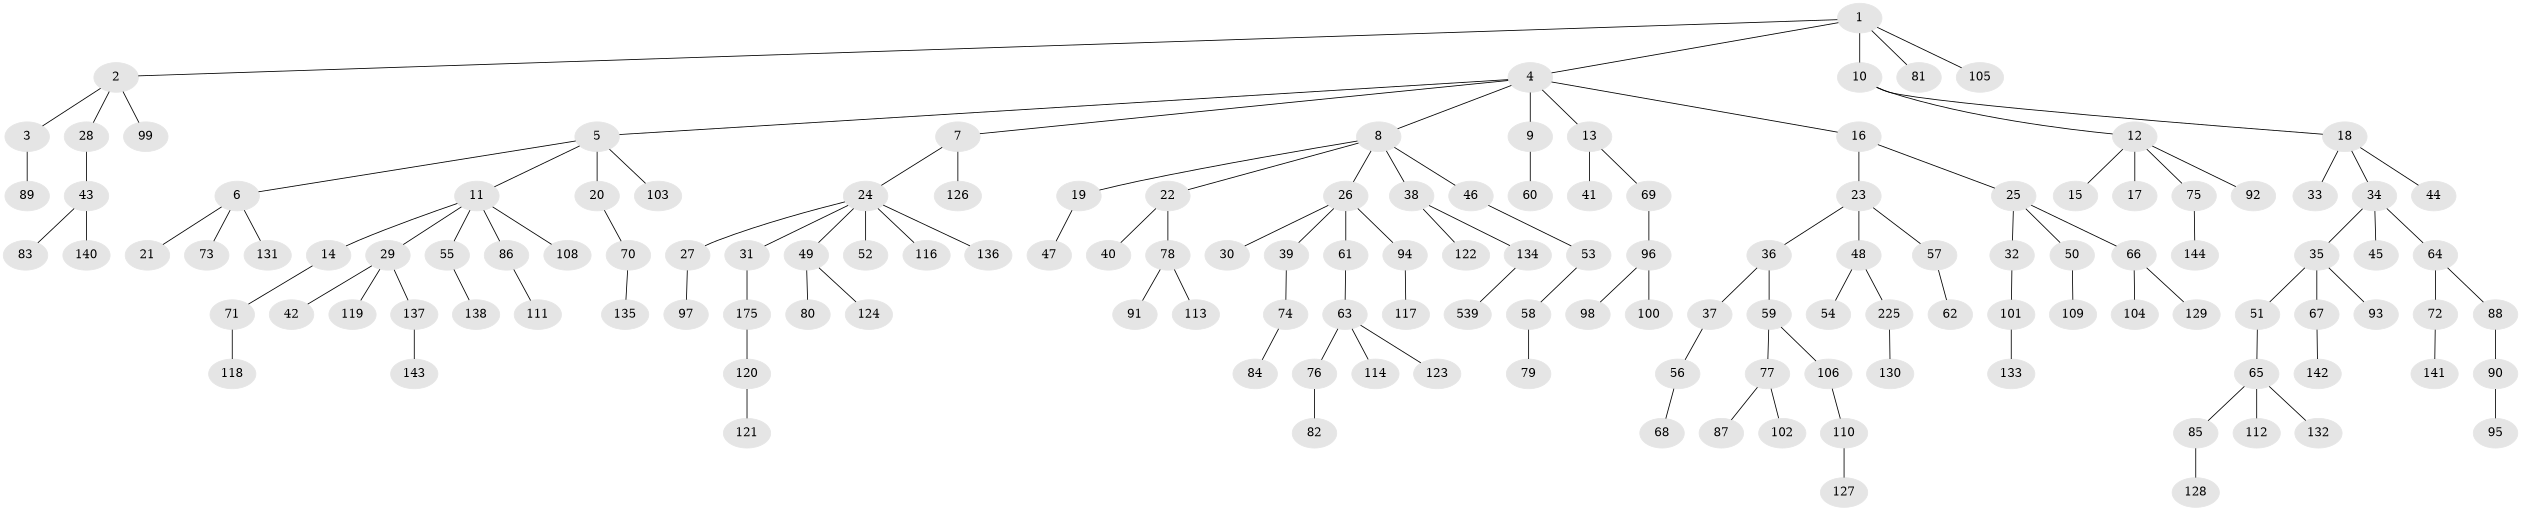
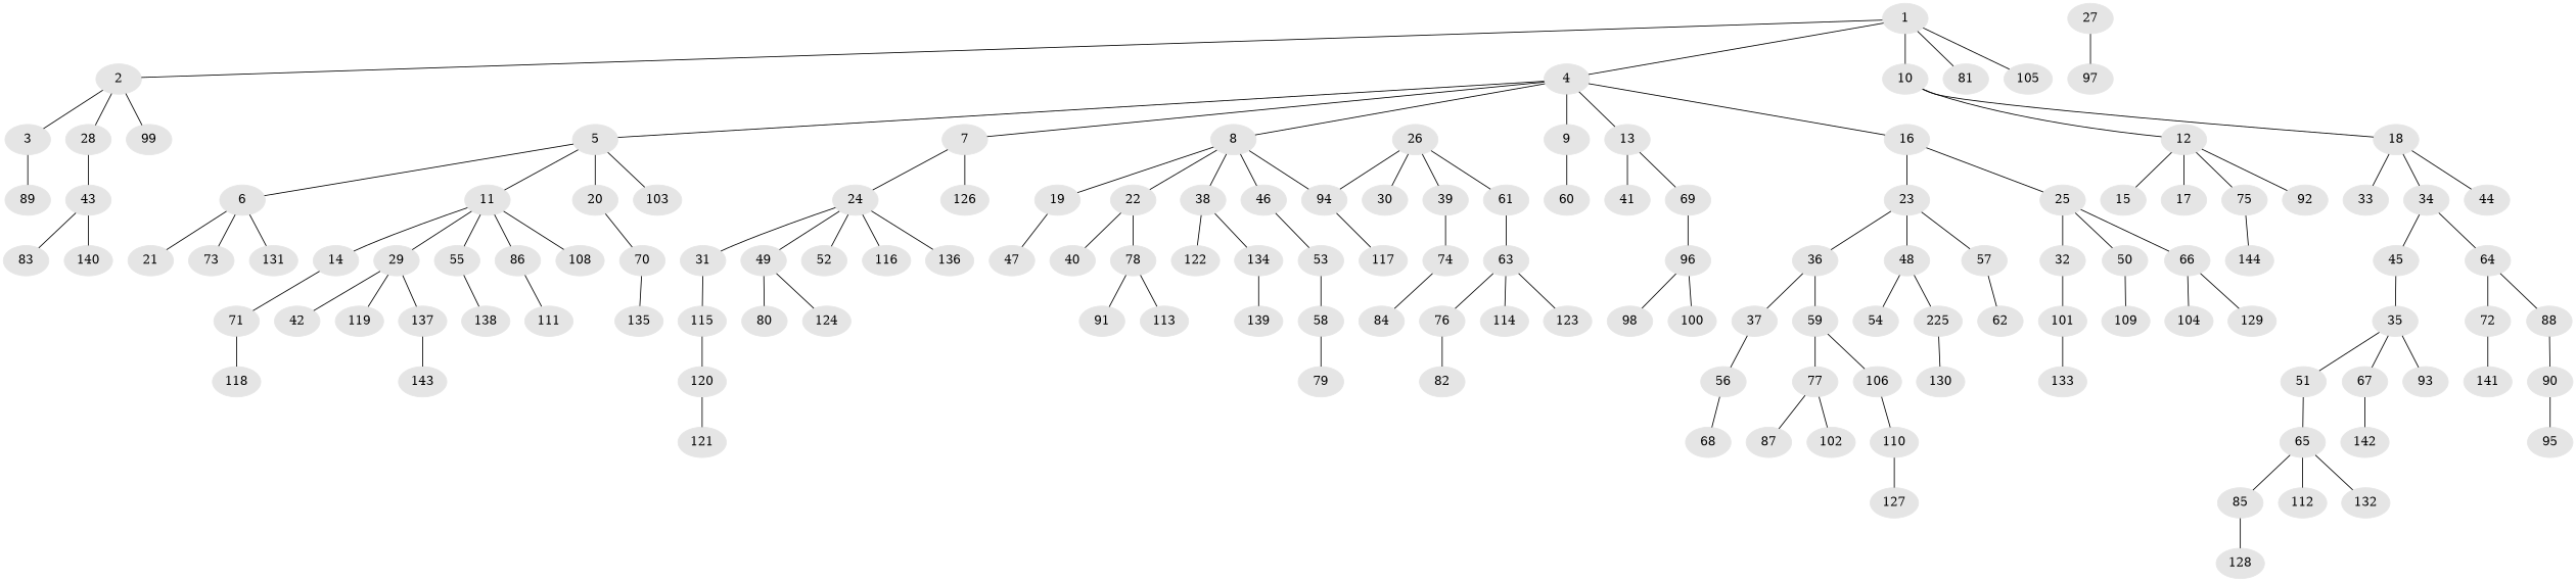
  graph {
    node [color=gray90 style=filled]
    1
    2
    4
    10
    81
    105
    3
    28
    99
    5
    7
    8
    9
    13
    16
    12
    18
    89
    43
    6
    11
    20
    103
    24
    126
    19
    22
    26
    38
    46
    60
    41
    69
    23
    25
    21
    73
    131
    14
    29
    55
    86
    108
    70
    27
    31
    49
    52
    116
    136
    47
    40
    78
    30
    39
    61
    94
    122
    134
    53
    15
    17
    75
    92
    33
    34
    44
    71
    42
    119
    137
    138
    111
    144
    96
    118
    36
    48
    57
    32
    50
    66
    35
    45
    64
    135
    91
    113
    37
    59
    54
    n92 [label=225]
    62
    97
-   115 [label=175]
+   115
    80
    124
    101
    109
    104
    129
    74
    63
    117
    83
    140
    143
    120
    133
    51
    67
    93
    72
    88
    65
    142
    56
    77
    106
    68
-   139 [label=539]
+   139
    84
    58
    130
    85
    112
    132
    79
    87
    102
    110
    76
    114
    123
    82
    141
    90
    128
    98
    100
    95
    127
    121
    1 -- 2
    1 -- 4
    1 -- 10
    1 -- 81
    1 -- 105
    2 -- 3
    2 -- 28
    2 -- 99
    4 -- 5
    4 -- 7
    4 -- 8
    4 -- 9
    4 -- 13
    4 -- 16
    10 -- 12
    10 -- 18
    3 -- 89
    28 -- 43
    5 -- 6
    5 -- 11
    5 -- 20
    5 -- 103
    7 -- 24
    7 -- 126
    8 -- 19
    8 -- 22
-   8 -- 26
+   8 -- 94
    8 -- 38
    8 -- 46
    9 -- 60
    13 -- 41
    13 -- 69
    16 -- 23
    16 -- 25
    12 -- 15
    12 -- 17
    12 -- 75
    12 -- 92
    18 -- 33
    18 -- 34
    18 -- 44
    43 -- 83
    43 -- 140
    6 -- 21
    6 -- 73
    6 -- 131
    11 -- 14
    11 -- 29
    11 -- 55
    11 -- 86
    11 -- 108
    20 -- 70
-   24 -- 27
    24 -- 31
    24 -- 49
    24 -- 52
    24 -- 116
    24 -- 136
    19 -- 47
    22 -- 40
    22 -- 78
    26 -- 30
    26 -- 39
    26 -- 61
    26 -- 94
    38 -- 122
    38 -- 134
    46 -- 53
    69 -- 96
    23 -- 36
    23 -- 48
    23 -- 57
    25 -- 32
    25 -- 50
    25 -- 66
    14 -- 71
    29 -- 42
    29 -- 119
    29 -- 137
    55 -- 138
    86 -- 111
    70 -- 135
    27 -- 97
    31 -- 115
    49 -- 80
    49 -- 124
    78 -- 91
    78 -- 113
    39 -- 74
    61 -- 63
    94 -- 117
    134 -- 139
    53 -- 58
    75 -- 144
-   34 -- 35
+   45 -- 35
    34 -- 45
    34 -- 64
    71 -- 118
    137 -- 143
    96 -- 98
    96 -- 100
    36 -- 37
    36 -- 59
    48 -- 54
    48 -- n92
    57 -- 62
    32 -- 101
    50 -- 109
    66 -- 104
    66 -- 129
    35 -- 51
    35 -- 67
    35 -- 93
    64 -- 72
    64 -- 88
    37 -- 56
    59 -- 77
    59 -- 106
    n92 -- 130
    115 -- 120
    101 -- 133
    74 -- 84
    63 -- 76
    63 -- 114
    63 -- 123
    120 -- 121
    51 -- 65
    67 -- 142
    72 -- 141
    88 -- 90
    65 -- 85
    65 -- 112
    65 -- 132
    56 -- 68
    77 -- 87
    77 -- 102
    106 -- 110
    58 -- 79
    85 -- 128
    110 -- 127
    76 -- 82
    90 -- 95
  }
